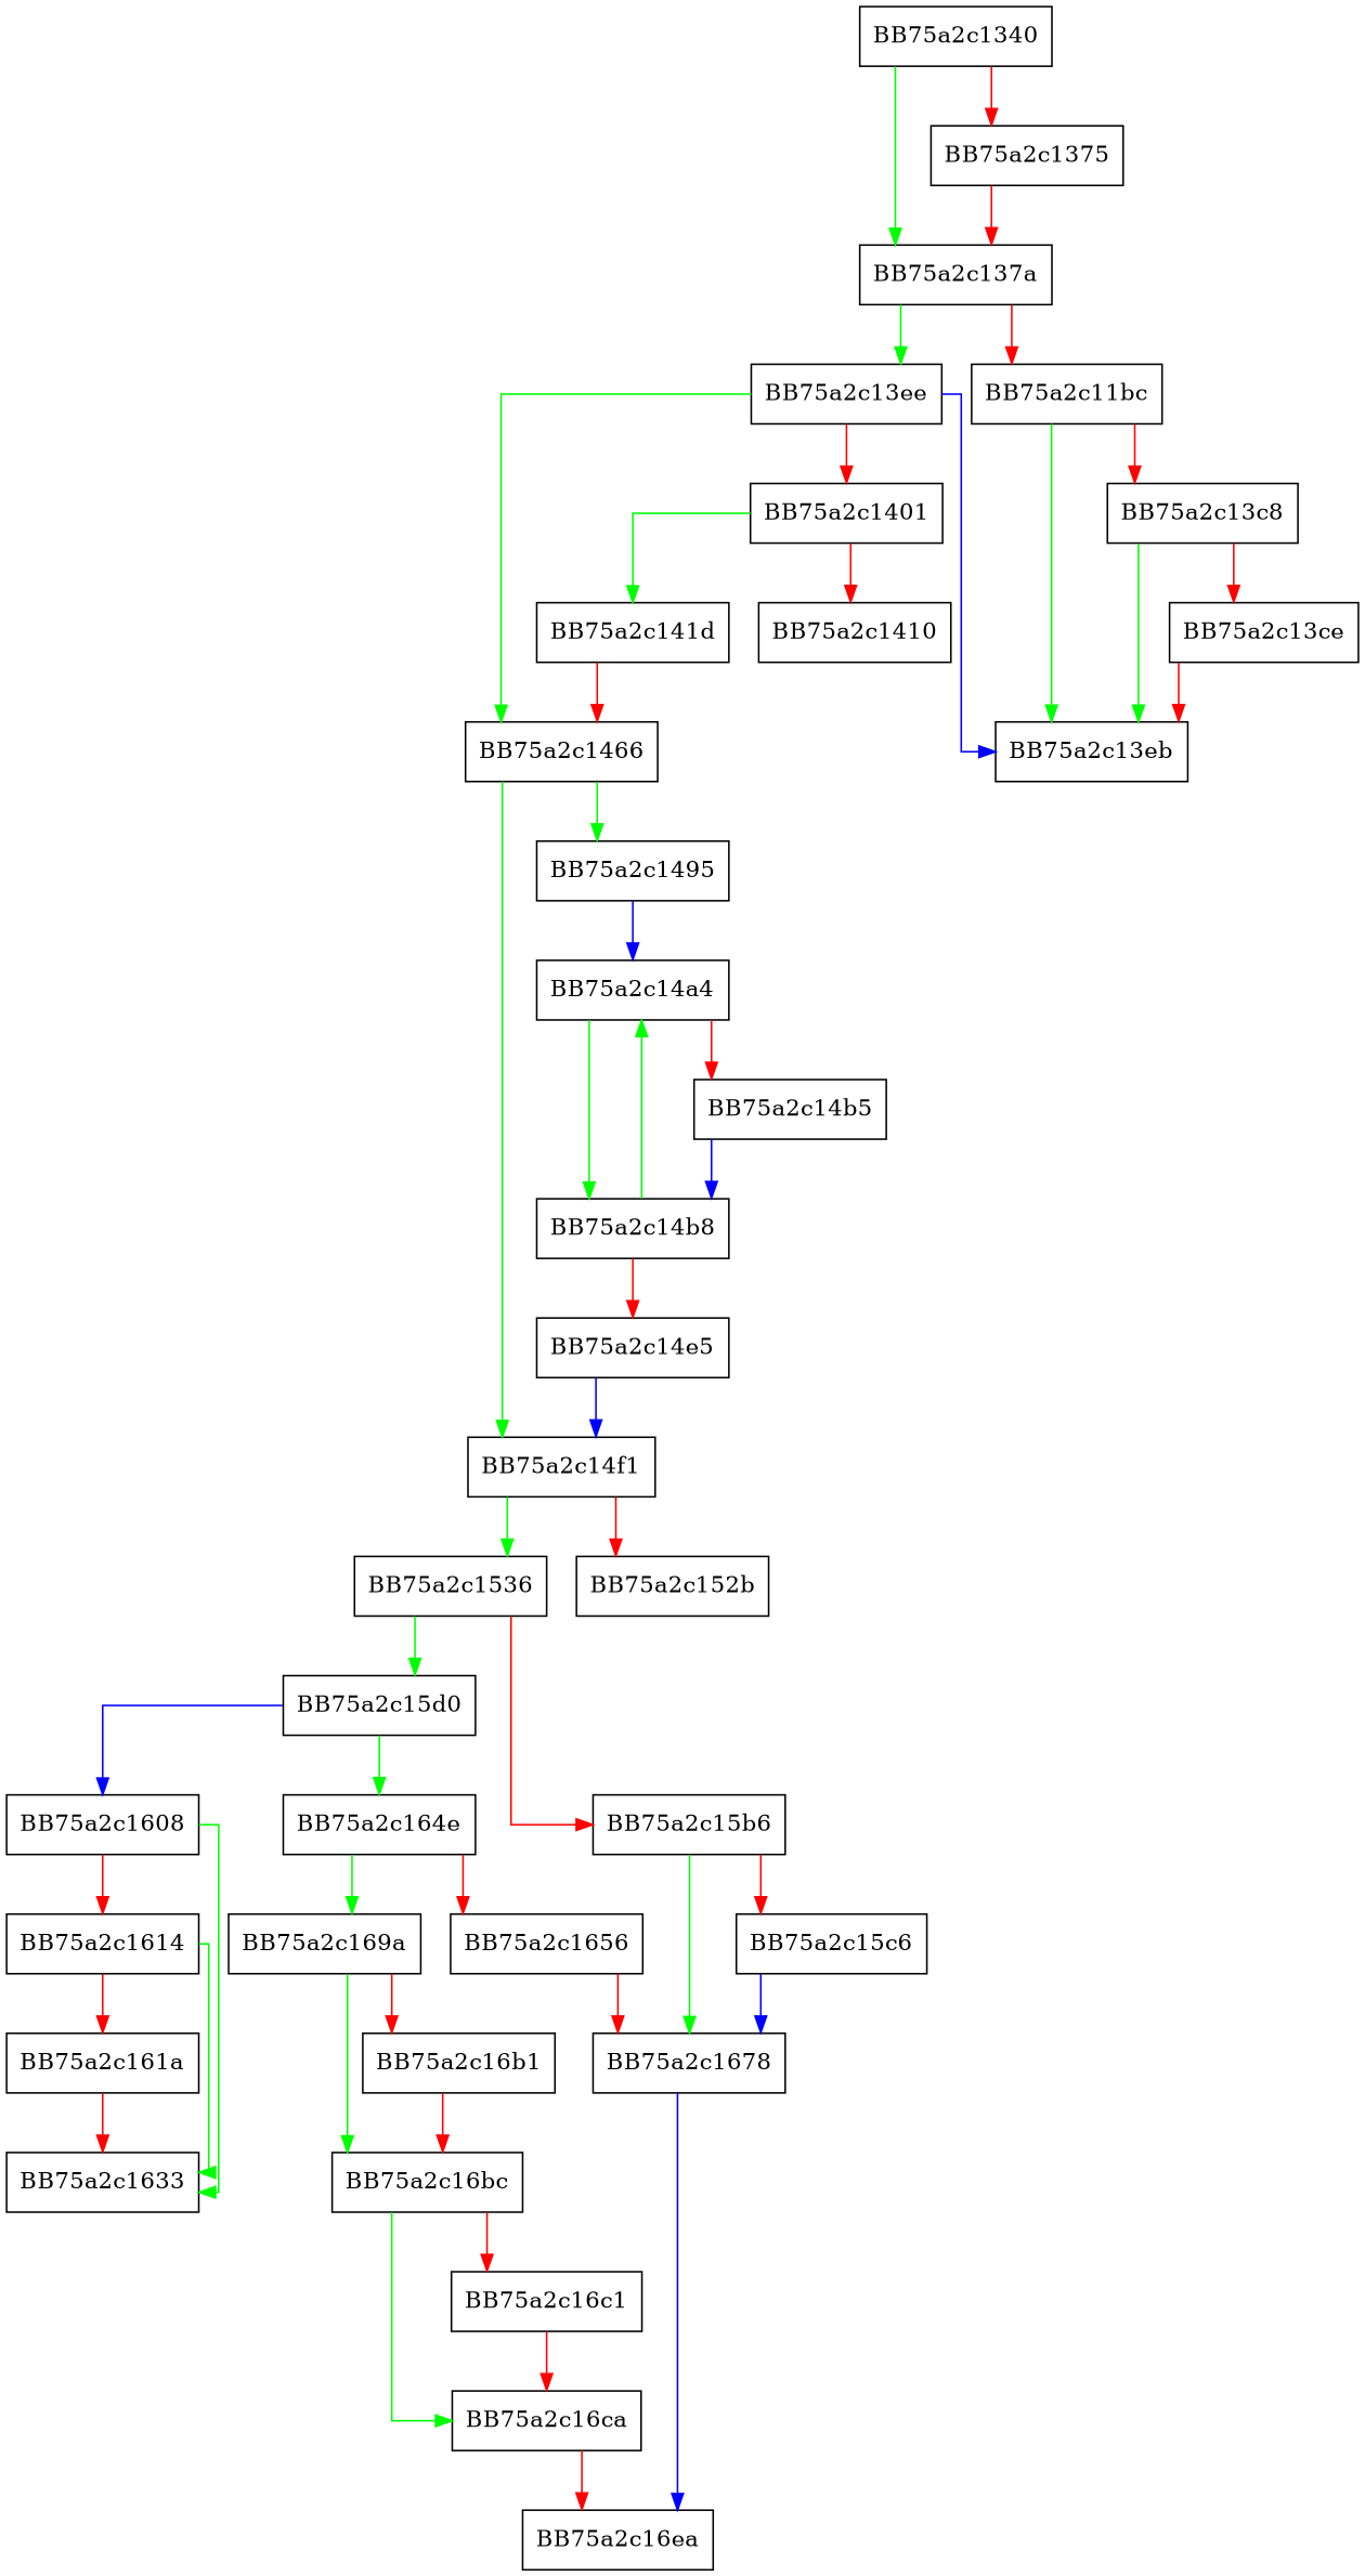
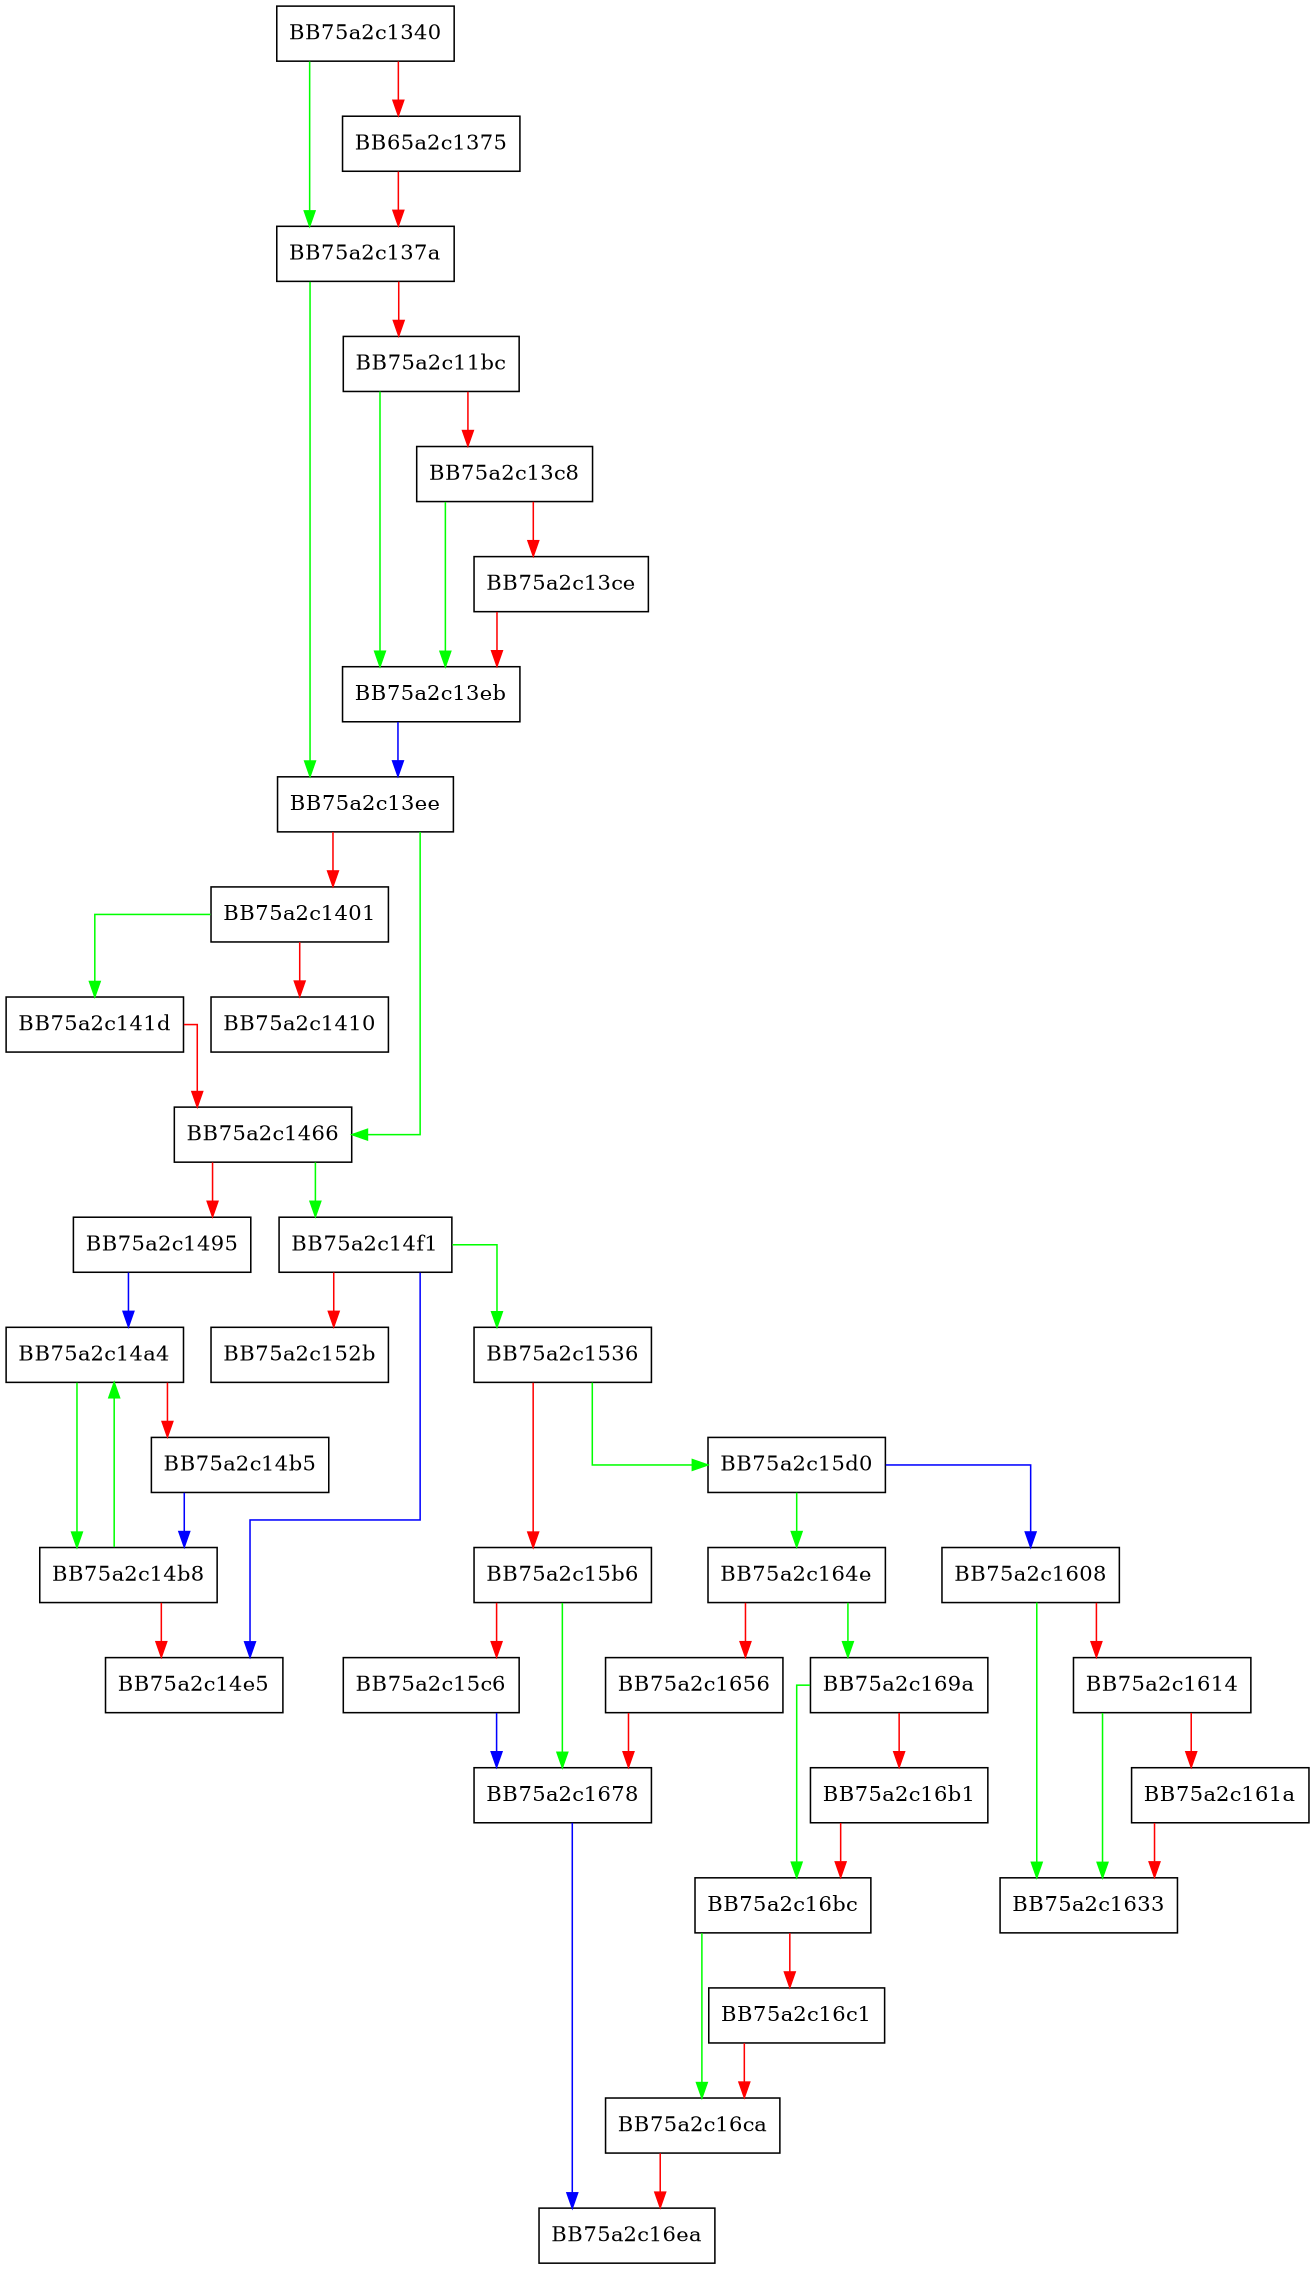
  digraph {
    splines=ortho
    node [shape=box]
    edge [color=red]
    BB75a2c1340
    BB75a2c137a
-   BB75a2c1375
+   BB75a2c1375 [label=BB65a2c1375]
    BB75a2c13ee
    n5 [label=BB75a2c11bc]
    BB75a2c1466
    BB75a2c1401
    BB75a2c13eb
    BB75a2c13c8
    BB75a2c14f1
    BB75a2c1495
    BB75a2c141d
    BB75a2c1410
    BB75a2c13ce
    BB75a2c1536
    BB75a2c152b
    BB75a2c14a4
    BB75a2c15d0
    BB75a2c15b6
    BB75a2c14b8
    BB75a2c14b5
    BB75a2c14e5
    BB75a2c164e
    BB75a2c1608
    BB75a2c1678
    BB75a2c15c6
    BB75a2c169a
    BB75a2c1656
    BB75a2c1633
    BB75a2c1614
    BB75a2c16ea
    BB75a2c16bc
    BB75a2c16b1
    BB75a2c161a
    BB75a2c16ca
    BB75a2c16c1
    BB75a2c1340 -> BB75a2c137a [color=green]
    BB75a2c1340 -> BB75a2c1375
    BB75a2c137a -> BB75a2c13ee [color=green]
    BB75a2c137a -> n5
    BB75a2c1375 -> BB75a2c137a
    BB75a2c13ee -> BB75a2c1466 [color=green]
    BB75a2c13ee -> BB75a2c1401
    n5 -> BB75a2c13eb [color=green]
    n5 -> BB75a2c13c8
    BB75a2c1466 -> BB75a2c14f1 [color=green]
-   BB75a2c1466 -> BB75a2c1495 [color=green]
+   BB75a2c1466 -> BB75a2c1495
    BB75a2c1401 -> BB75a2c141d [color=green]
    BB75a2c1401 -> BB75a2c1410
-   BB75a2c13ee -> BB75a2c13eb [color=blue]
+   BB75a2c13eb -> BB75a2c13ee [color=blue]
    BB75a2c13c8 -> BB75a2c13eb [color=green]
    BB75a2c13c8 -> BB75a2c13ce
    BB75a2c14f1 -> BB75a2c1536 [color=green]
    BB75a2c14f1 -> BB75a2c152b
    BB75a2c1495 -> BB75a2c14a4 [color=blue]
    BB75a2c141d -> BB75a2c1466
    BB75a2c13ce -> BB75a2c13eb
    BB75a2c1536 -> BB75a2c15d0 [color=green]
    BB75a2c1536 -> BB75a2c15b6
    BB75a2c14a4 -> BB75a2c14b8 [color=green]
    BB75a2c14a4 -> BB75a2c14b5
    BB75a2c15d0 -> BB75a2c164e [color=green]
    BB75a2c15d0 -> BB75a2c1608 [color=blue]
    BB75a2c15b6 -> BB75a2c1678 [color=green]
    BB75a2c15b6 -> BB75a2c15c6
    BB75a2c14b8 -> BB75a2c14a4 [color=green]
    BB75a2c14b8 -> BB75a2c14e5
    BB75a2c14b5 -> BB75a2c14b8 [color=blue]
-   BB75a2c14e5 -> BB75a2c14f1 [color=blue]
+   BB75a2c14f1 -> BB75a2c14e5 [color=blue]
    BB75a2c164e -> BB75a2c169a [color=green]
    BB75a2c164e -> BB75a2c1656
    BB75a2c1608 -> BB75a2c1633 [color=green]
    BB75a2c1608 -> BB75a2c1614
    BB75a2c1678 -> BB75a2c16ea [color=blue]
    BB75a2c15c6 -> BB75a2c1678 [color=blue]
    BB75a2c169a -> BB75a2c16bc [color=green]
    BB75a2c169a -> BB75a2c16b1
    BB75a2c1656 -> BB75a2c1678
    BB75a2c1614 -> BB75a2c1633 [color=green]
    BB75a2c1614 -> BB75a2c161a
    BB75a2c16bc -> BB75a2c16ca [color=green]
    BB75a2c16bc -> BB75a2c16c1
    BB75a2c16b1 -> BB75a2c16bc
    BB75a2c161a -> BB75a2c1633
    BB75a2c16ca -> BB75a2c16ea
    BB75a2c16c1 -> BB75a2c16ca
  }
